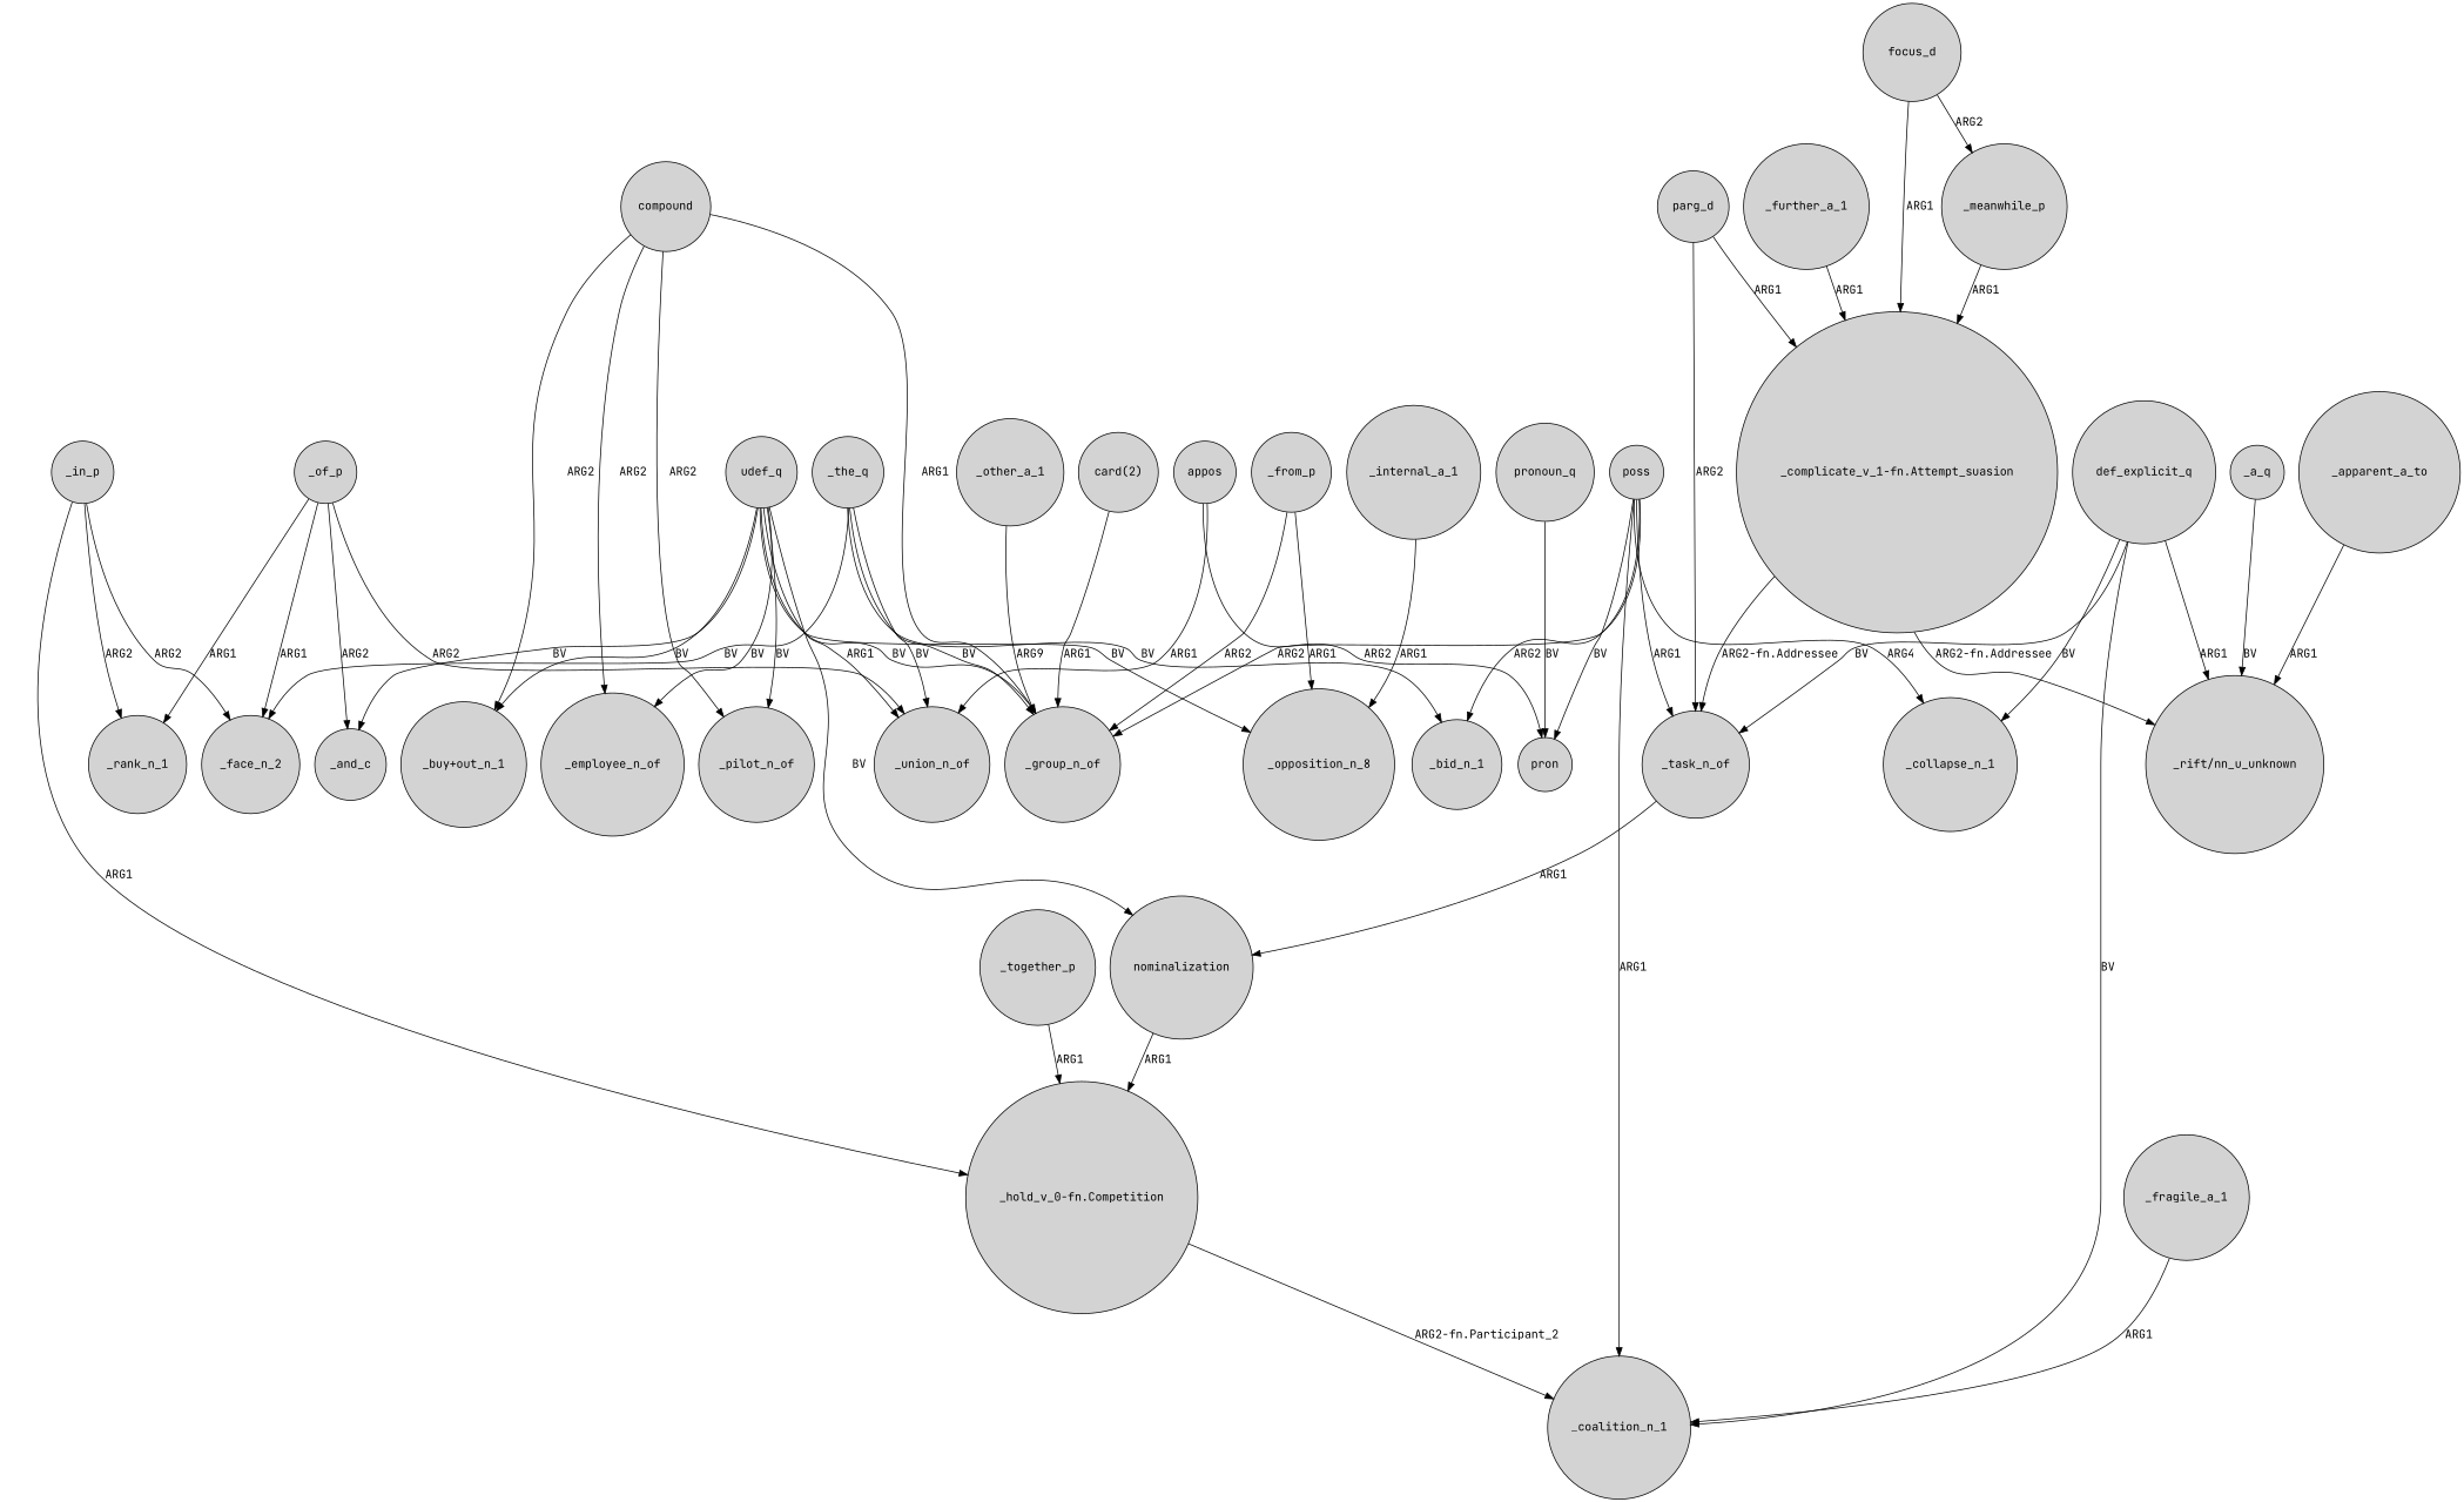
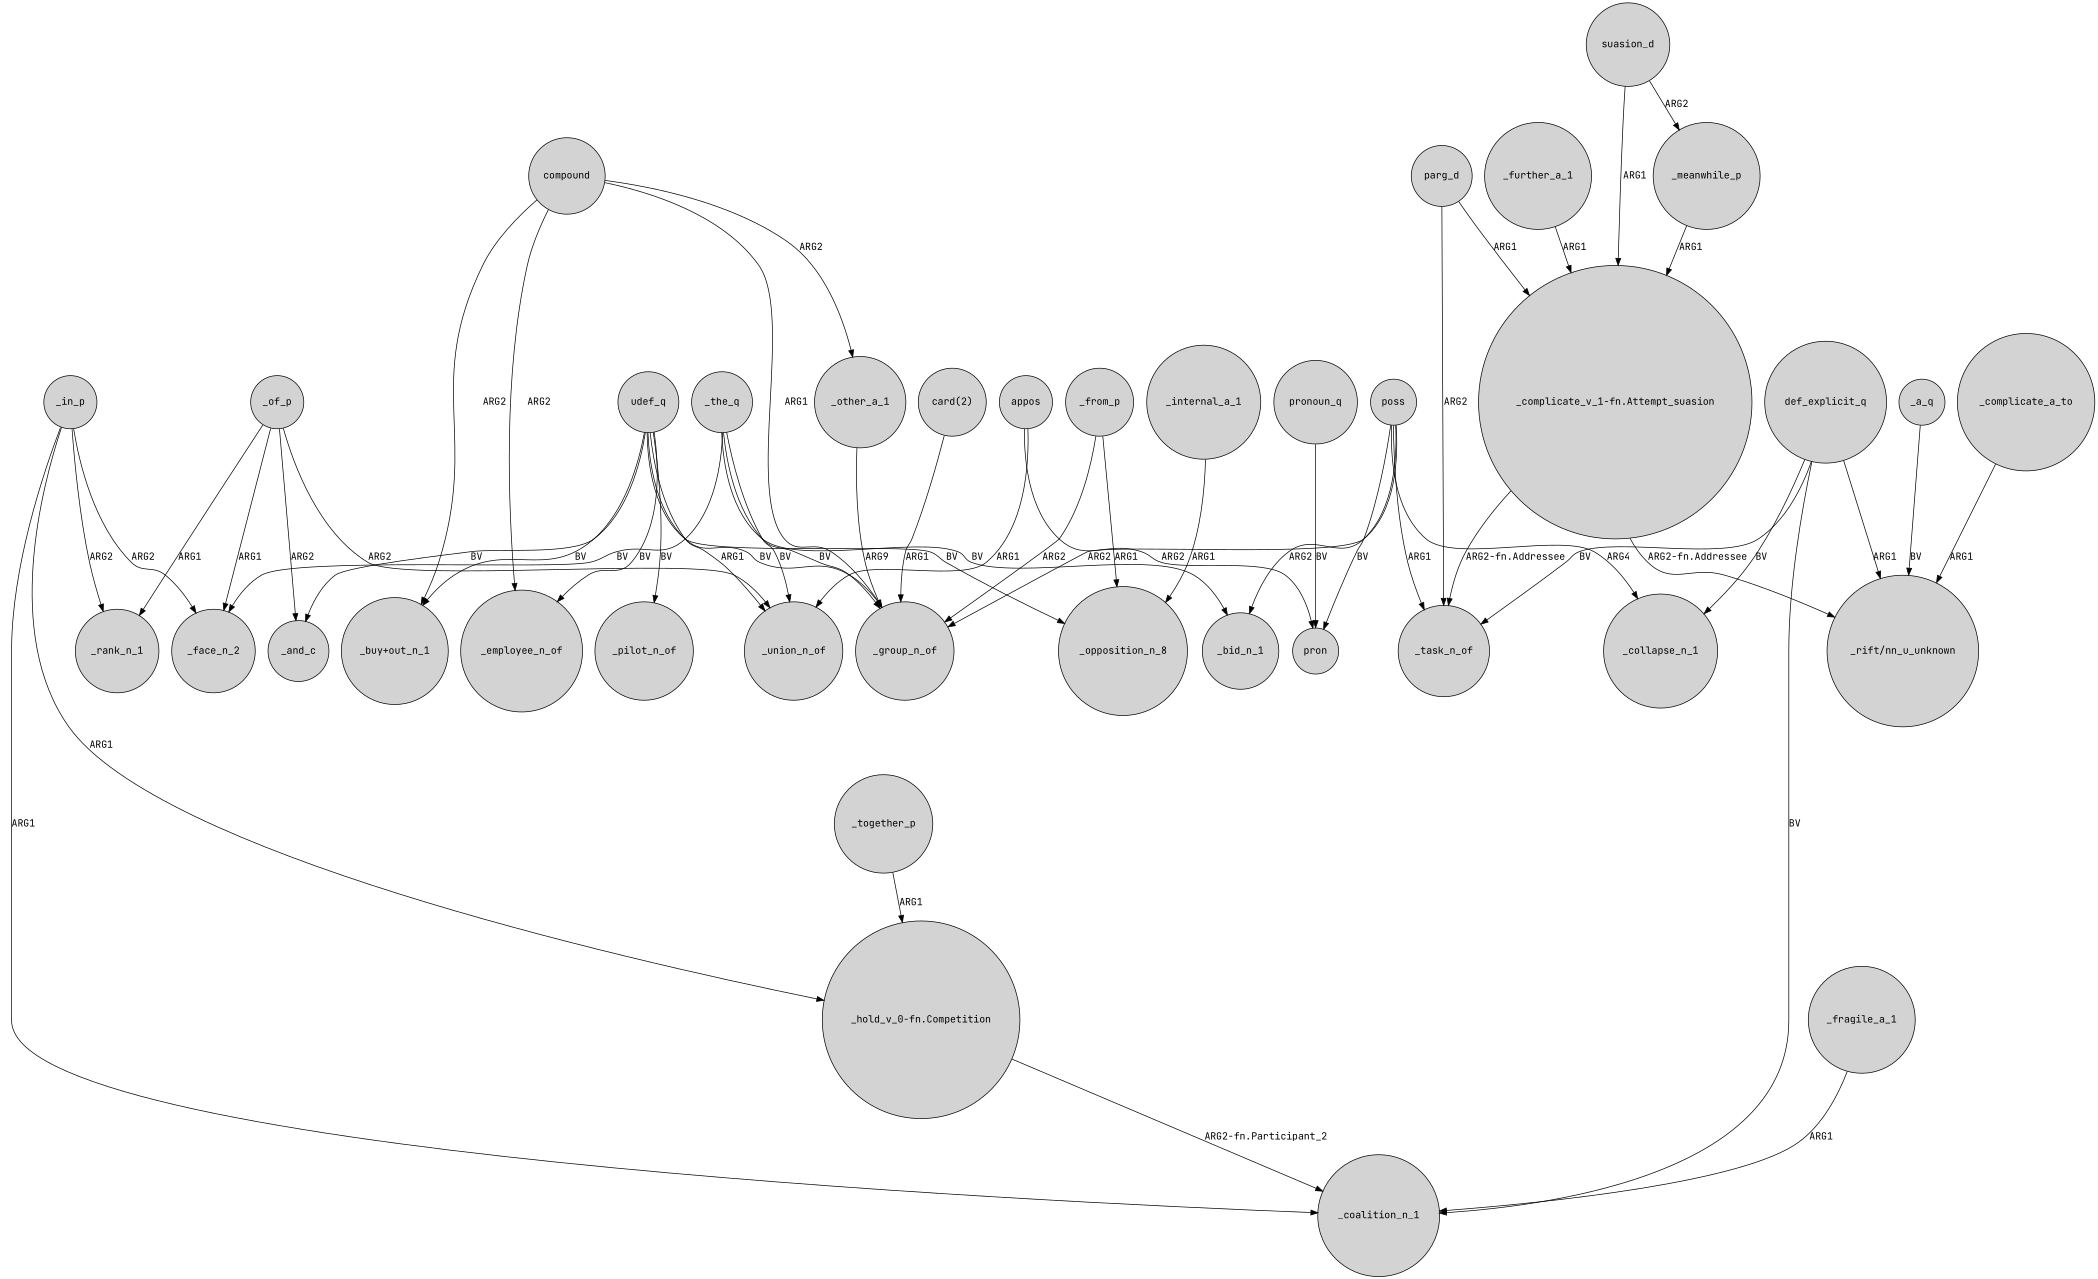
  digraph {
    fontname="JetBrains Mono"
    node [fontname="JetBrains Mono" shape=circle style=filled]
    edge [fontname="JetBrains Mono"]
    "_complicate_v_1-fn.Attempt_suasion"
    _task_n_of
    "_rift/nn_u_unknown"
-   nominalization
    n5 [label="_hold_v_0-fn.Competition"]
    _coalition_n_1
    _in_p
    _rank_n_1
    n9 [label=_face_n_2]
    _of_p
    _and_c
    _union_n_of
    parg_d
    udef_q
    _group_n_of
    _pilot_n_of
    n17 [label=_opposition_n_8]
    "_buy+out_n_1"
    _employee_n_of
    _meanwhile_p
    "card(2)"
    compound
    _fragile_a_1
    def_explicit_q
    _collapse_n_1
    _a_q
    _from_p
    poss
    pron
    _bid_n_1
    _further_a_1
-   focus_d
+   focus_d [label=suasion_d]
    _together_p
    appos
    pronoun_q
    _the_q
-   _apparent_a_to
+   _apparent_a_to [label=_complicate_a_to]
    _internal_a_1
    _other_a_1
    "_complicate_v_1-fn.Attempt_suasion" -> _task_n_of [label="ARG2-fn.Addressee"]
    "_complicate_v_1-fn.Attempt_suasion" -> "_rift/nn_u_unknown" [label="ARG2-fn.Addressee"]
-   _task_n_of -> nominalization [label=ARG1]
-   nominalization -> n5 [label=ARG1]
    n5 -> _coalition_n_1 [label="ARG2-fn.Participant_2"]
    _in_p -> n5 [label=ARG1]
    _in_p -> _rank_n_1 [label=ARG2]
    _in_p -> n9 [label=ARG2]
    _of_p -> _rank_n_1 [label=ARG1]
    _of_p -> n9 [label=ARG1]
    _of_p -> _and_c [label=ARG2]
    _of_p -> _union_n_of [label=ARG2]
    parg_d -> "_complicate_v_1-fn.Attempt_suasion" [label=ARG1]
    parg_d -> _task_n_of [label=ARG2]
-   udef_q -> nominalization [label=BV]
    udef_q -> _and_c [label=BV]
    udef_q -> _union_n_of [label=ARG1]
    udef_q -> _group_n_of [label=BV]
    udef_q -> _pilot_n_of [label=BV]
    udef_q -> n17 [label=BV]
    udef_q -> "_buy+out_n_1" [label=BV]
    udef_q -> _employee_n_of [label=BV]
    _meanwhile_p -> "_complicate_v_1-fn.Attempt_suasion" [label=ARG1]
    "card(2)" -> _group_n_of [label=ARG1]
    compound -> _group_n_of [label=ARG1]
-   compound -> _pilot_n_of [label=ARG2]
+   compound -> _other_a_1 [label=ARG2]
    compound -> "_buy+out_n_1" [label=ARG2]
    compound -> _employee_n_of [label=ARG2]
    _fragile_a_1 -> _coalition_n_1 [label=ARG1]
    def_explicit_q -> _task_n_of [label=BV]
    def_explicit_q -> "_rift/nn_u_unknown" [label=ARG1]
    def_explicit_q -> _coalition_n_1 [label=BV]
    def_explicit_q -> _collapse_n_1 [label=BV]
    _a_q -> "_rift/nn_u_unknown" [label=BV]
    _from_p -> _group_n_of [label=ARG2]
    _from_p -> n17 [label=ARG1]
    poss -> _task_n_of [label=ARG1]
-   poss -> _coalition_n_1 [label=ARG1]
+   _in_p -> _coalition_n_1 [label=ARG1]
    poss -> _group_n_of [label=ARG2]
    poss -> _collapse_n_1 [label=ARG4]
    poss -> pron [label=BV]
    poss -> _bid_n_1 [label=ARG2]
    _further_a_1 -> "_complicate_v_1-fn.Attempt_suasion" [label=ARG1]
    focus_d -> "_complicate_v_1-fn.Attempt_suasion" [label=ARG1]
    focus_d -> _meanwhile_p [label=ARG2]
    _together_p -> n5 [label=ARG1]
    appos -> _union_n_of [label=ARG1]
    appos -> pron [label=ARG2]
    pronoun_q -> pron [label=BV]
    _the_q -> n9 [label=BV]
    _the_q -> _union_n_of [label=BV]
    _the_q -> _group_n_of [label=BV]
    _the_q -> _bid_n_1 [label=BV]
    _apparent_a_to -> "_rift/nn_u_unknown" [label=ARG1]
    _internal_a_1 -> n17 [label=ARG1]
    _other_a_1 -> _group_n_of [label=ARG9]
  }
